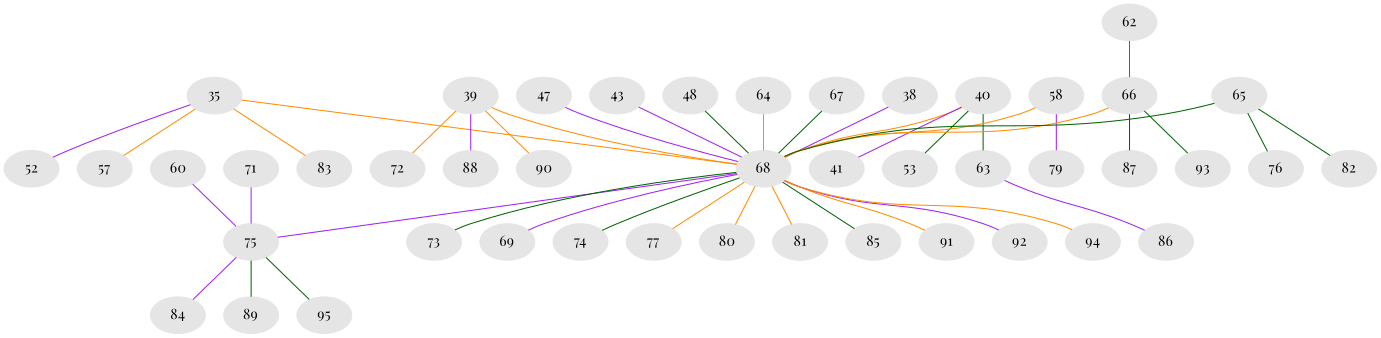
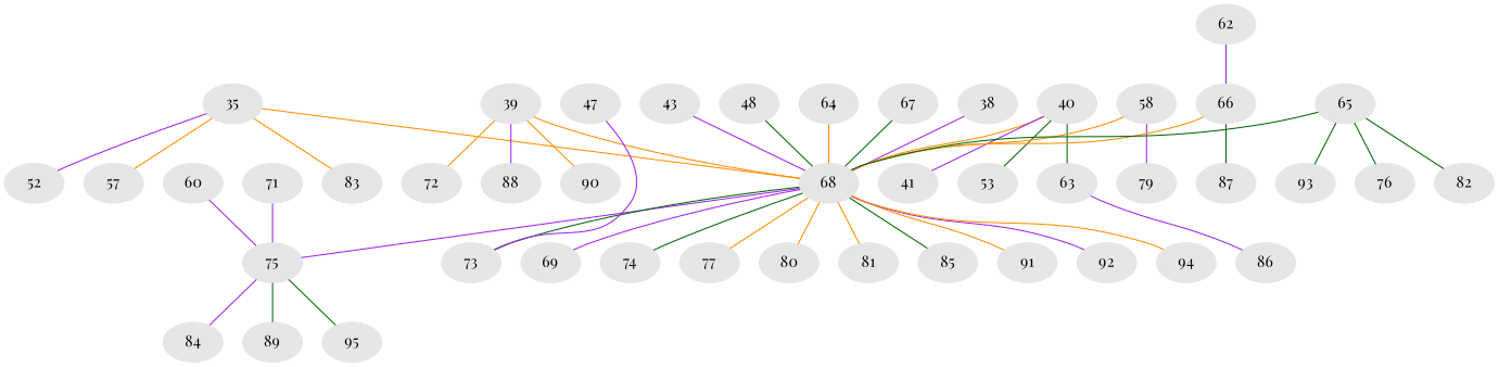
  graph {
    fontname="Playfair Display"
    node [color=gray90 fontname="Playfair Display" style=filled]
    edge [color=purple fontname="Playfair Display"]
    35
    52
    57
    68 [super="+54+51+23+49+26+46+56"]
    83
    75 [super="+70"]
    69
    73
    74
    77
    80
    81
    85
    91
    92
    94
    38
    39 [super="+21+27"]
    72
    88
    90
    40 [super="+28"]
    41
    53
    63
    86
    43
    47
    48
    58
    79
    84
    89
    95
    60
    66 [super="+59"]
    87
    62
    64
    65 [super="+37"]
    76
    82
    93
    67
    71
    35 -- 52
    35 -- 57 [color=darkorange]
    35 -- 68 [color=darkorange]
    35 -- 83 [color=darkorange]
    68 -- 75
    68 -- 69
    68 -- 73 [color=darkgreen]
    68 -- 74 [color=darkgreen]
    68 -- 77 [color=darkorange]
    68 -- 80 [color=darkorange]
    68 -- 81 [color=darkorange]
    68 -- 85 [color=darkgreen]
    68 -- 91 [color=darkorange]
    68 -- 92
    68 -- 94 [color=darkorange]
    75 -- 84
    75 -- 89 [color=darkgreen]
    75 -- 95 [color=darkgreen]
    38 -- 68
    39 -- 68 [color=darkorange]
    39 -- 72 [color=darkorange]
    39 -- 88
    39 -- 90 [color=darkorange]
    40 -- 68 [color=darkorange]
    40 -- 41
    40 -- 53 [color=darkgreen]
    40 -- 63 [color=darkgreen]
    63 -- 86
    43 -- 68
-   47 -- 68
+   47 -- 73
    48 -- 68 [color=darkgreen]
    58 -- 68 [color=darkorange]
    58 -- 79
    60 -- 75
    66 -- 68 [color=darkorange]
    66 -- 87 [color=darkgreen]
    62 -- 66
    64 -- 68 [color=darkorange]
    65 -- 68 [color=darkgreen]
    65 -- 76 [color=darkgreen]
    65 -- 82 [color=darkgreen]
-   66 -- 93 [color=darkgreen]
+   65 -- 93 [color=darkgreen]
    67 -- 68 [color=darkgreen]
    71 -- 75
  }
